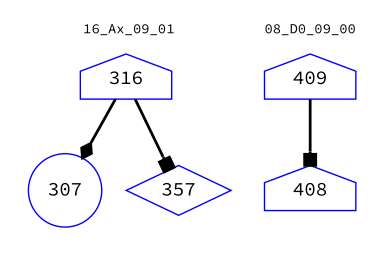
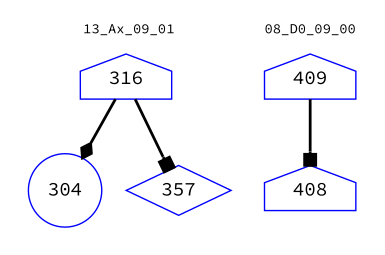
  digraph {
    fontname="Source Code Pro"
    node [color=blue fontname="Source Code Pro" shape=house]
    edge [arrowhead=box color=black fontname="Source Code Pro" style=bold]
    n1 [label=316]
-   n2 [label=307 shape=circle]
+   n2 [label=304 shape=circle]
    n3 [label=357 shape=diamond]
    n4 [label=409]
    n5 [label=408]
    subgraph cluster_1 {
      color=white
      fontsize=10
-     label="16_Ax_09_01"
+     label="13_Ax_09_01"
      n1
      n2
      n3
    }
    subgraph cluster_2 {
      color=white
      fontsize=10
      label="08_D0_09_00"
      n4
      n5
    }
    n1 -> n2 [arrowhead=diamond]
    n1 -> n3
    n4 -> n5
  }
